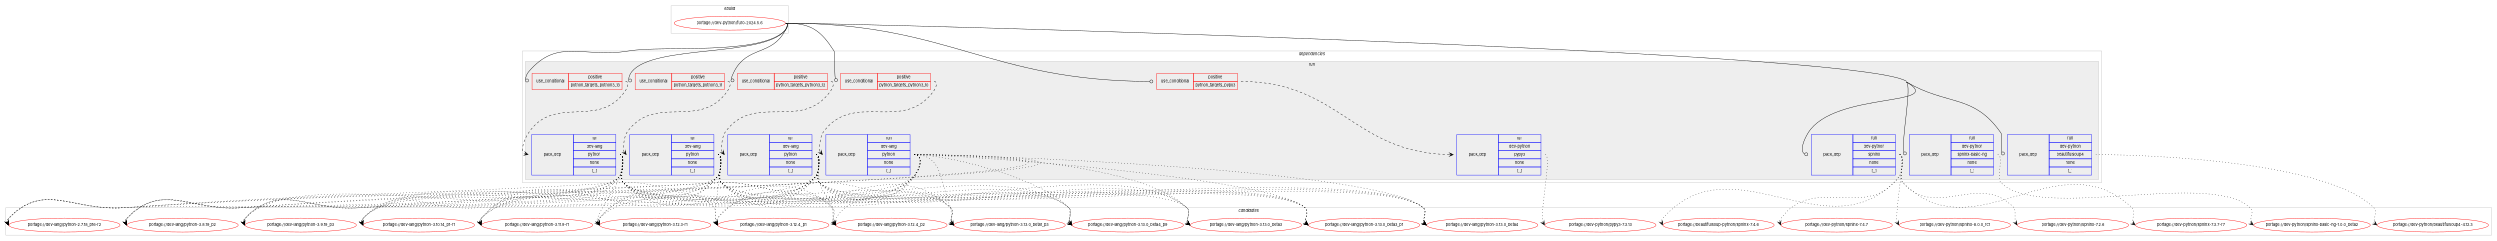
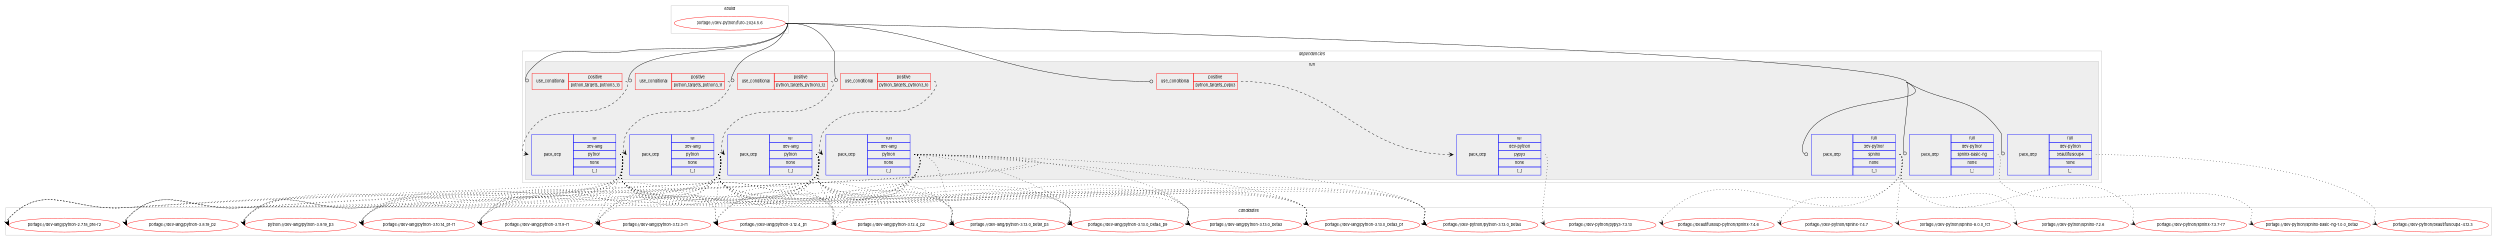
  digraph {
    compound=true
    concentrate=true
    fontname=Inter
    fontsize=10
    newrank=true
    rankdir=TB
    ranksep=1.5
    node [color=red fontname=Inter fontsize=10]
    edge [arrowhead=vee fontname=Inter headport=w style=dotted tailport=e weight=100]
    n1 [label="portage://dev-python/furo-2024.5.6" width=4]
    n2 [color=blue label=<<TABLE BORDER="0" CELLBORDER="1" CELLSPACING="0" CELLPADDING="4" WIDTH="220"><TR><TD ROWSPAN="6" CELLPADDING="30">pack_dep</TD></TR><TR><TD WIDTH="110">run</TD></TR><TR><TD>dev-python</TD></TR><TR><TD>pypy3</TD></TR><TR><TD>none</TD></TR><TR><TD>[,,]</TD></TR></TABLE>> shape=none]
    n3 [label=<<TABLE BORDER="0" CELLBORDER="1" CELLSPACING="0" CELLPADDING="4"><TR><TD ROWSPAN="3" CELLPADDING="10">use_conditional</TD></TR><TR><TD>positive</TD></TR><TR><TD>python_targets_pypy3</TD></TR></TABLE>> shape=none]
    n4 [color=blue label=<<TABLE BORDER="0" CELLBORDER="1" CELLSPACING="0" CELLPADDING="4" WIDTH="220"><TR><TD ROWSPAN="6" CELLPADDING="30">pack_dep</TD></TR><TR><TD WIDTH="110">run</TD></TR><TR><TD>dev-lang</TD></TR><TR><TD>python</TD></TR><TR><TD>none</TD></TR><TR><TD>[,,]</TD></TR></TABLE>> shape=none]
    n5 [label=<<TABLE BORDER="0" CELLBORDER="1" CELLSPACING="0" CELLPADDING="4"><TR><TD ROWSPAN="3" CELLPADDING="10">use_conditional</TD></TR><TR><TD>positive</TD></TR><TR><TD>python_targets_python3_10</TD></TR></TABLE>> shape=none]
    n6 [color=blue label=<<TABLE BORDER="0" CELLBORDER="1" CELLSPACING="0" CELLPADDING="4" WIDTH="220"><TR><TD ROWSPAN="6" CELLPADDING="30">pack_dep</TD></TR><TR><TD WIDTH="110">run</TD></TR><TR><TD>dev-lang</TD></TR><TR><TD>python</TD></TR><TR><TD>none</TD></TR><TR><TD>[,,]</TD></TR></TABLE>> shape=none]
    n7 [label=<<TABLE BORDER="0" CELLBORDER="1" CELLSPACING="0" CELLPADDING="4"><TR><TD ROWSPAN="3" CELLPADDING="10">use_conditional</TD></TR><TR><TD>positive</TD></TR><TR><TD>python_targets_python3_11</TD></TR></TABLE>> shape=none]
    n8 [color=blue label=<<TABLE BORDER="0" CELLBORDER="1" CELLSPACING="0" CELLPADDING="4" WIDTH="220"><TR><TD ROWSPAN="6" CELLPADDING="30">pack_dep</TD></TR><TR><TD WIDTH="110">run</TD></TR><TR><TD>dev-lang</TD></TR><TR><TD>python</TD></TR><TR><TD>none</TD></TR><TR><TD>[,,]</TD></TR></TABLE>> shape=none]
    n9 [label=<<TABLE BORDER="0" CELLBORDER="1" CELLSPACING="0" CELLPADDING="4"><TR><TD ROWSPAN="3" CELLPADDING="10">use_conditional</TD></TR><TR><TD>positive</TD></TR><TR><TD>python_targets_python3_12</TD></TR></TABLE>> shape=none]
    n10 [color=blue label=<<TABLE BORDER="0" CELLBORDER="1" CELLSPACING="0" CELLPADDING="4" WIDTH="220"><TR><TD ROWSPAN="6" CELLPADDING="30">pack_dep</TD></TR><TR><TD WIDTH="110">run</TD></TR><TR><TD>dev-lang</TD></TR><TR><TD>python</TD></TR><TR><TD>none</TD></TR><TR><TD>[,,]</TD></TR></TABLE>> shape=none]
    n11 [label=<<TABLE BORDER="0" CELLBORDER="1" CELLSPACING="0" CELLPADDING="4"><TR><TD ROWSPAN="3" CELLPADDING="10">use_conditional</TD></TR><TR><TD>positive</TD></TR><TR><TD>python_targets_python3_13</TD></TR></TABLE>> shape=none]
    n12 [color=blue label=<<TABLE BORDER="0" CELLBORDER="1" CELLSPACING="0" CELLPADDING="4" WIDTH="220"><TR><TD ROWSPAN="6" CELLPADDING="30">pack_dep</TD></TR><TR><TD WIDTH="110">run</TD></TR><TR><TD>dev-python</TD></TR><TR><TD>beautifulsoup4</TD></TR><TR><TD>none</TD></TR><TR><TD>[,,]</TD></TR></TABLE>> shape=none]
    n13 [color=blue label=<<TABLE BORDER="0" CELLBORDER="1" CELLSPACING="0" CELLPADDING="4" WIDTH="220"><TR><TD ROWSPAN="6" CELLPADDING="30">pack_dep</TD></TR><TR><TD WIDTH="110">run</TD></TR><TR><TD>dev-python</TD></TR><TR><TD>sphinx</TD></TR><TR><TD>none</TD></TR><TR><TD>[,,]</TD></TR></TABLE>> shape=none]
    n14 [color=blue label=<<TABLE BORDER="0" CELLBORDER="1" CELLSPACING="0" CELLPADDING="4" WIDTH="220"><TR><TD ROWSPAN="6" CELLPADDING="30">pack_dep</TD></TR><TR><TD WIDTH="110">run</TD></TR><TR><TD>dev-python</TD></TR><TR><TD>sphinx-basic-ng</TD></TR><TR><TD>none</TD></TR><TR><TD>[,,]</TD></TR></TABLE>> shape=none]
    n15 [label="portage://dev-python/pypy3-7.3.13" width=4]
-   n16 [label="portage://dev-lang/python-3.13.0_beta4" width=4]
+   n16 [label="portage://dev-python/python-3.13.0_beta4" width=4]
    n17 [label="portage://dev-lang/python-3.13.0_beta3_p1" width=4]
    n18 [label="portage://dev-lang/python-3.13.0_beta3" width=4]
    n19 [label="portage://dev-lang/python-3.13.0_beta4_p9" width=4]
    n20 [label="portage://dev-lang/python-3.13.0_beta1_p3" width=4]
    n21 [label="portage://dev-lang/python-3.12.4_p2" width=4]
    n22 [label="portage://dev-lang/python-3.12.4_p1" width=4]
    n23 [label="portage://dev-lang/python-3.12.3-r1" width=4]
    n24 [label="portage://dev-lang/python-3.11.9-r1" width=4]
    n25 [label="portage://dev-lang/python-3.10.14_p1-r1" width=4]
-   n26 [label="portage://dev-lang/python-3.9.19_p3" width=4]
+   n26 [label="python://dev-lang/python-3.9.19_p3" width=4]
    n27 [label="portage://dev-lang/python-3.8.19_p2" width=4]
    n28 [label="portage://dev-lang/python-2.7.18_p16-r2" width=4]
    n29 [label="portage://dev-python/beautifulsoup4-4.12.3" width=4]
    n30 [label="portage://dev-python/sphinx-8.0.0_rc1" width=4]
    n31 [label="portage://dev-python/sphinx-7.4.7" width=4]
    n32 [label="portage://beautifulsoup-python/sphinx-7.4.6" width=4]
    n33 [label="portage://dev-python/sphinx-7.3.7-r7" width=4]
    n34 [label="portage://dev-python/sphinx-7.2.6" width=4]
    n35 [label="portage://dev-python/sphinx-basic-ng-1.0.0_beta2" width=4]
    subgraph cluster_1 {
      color=gray
      label=<<i>ebuild</i>>
      n1
    }
    subgraph cluster_2 {
      color=gray
      label=<<i>dependencies</i>>
      subgraph cluster_3 {
        color=gray
        fillcolor="#eeeeee"
        label=<<i>compile</i>>
        style=filled
      }
      subgraph cluster_4 {
        color=gray
        fillcolor="#eeeeee"
        label=<<i>compile and run</i>>
        style=filled
      }
      subgraph cluster_5 {
        color=gray
        fillcolor="#eeeeee"
        label=<<i>run</i>>
        style=filled
        subgraph sub_6 {
          color=gray
          fillcolor="#eeeeee"
          label=<<i>run</i>>
          style=filled
          n3
          subgraph sub_7 {
            color=gray
            fillcolor="#eeeeee"
            label=<<i>run</i>>
            style=filled
            n2
          }
        }
        subgraph sub_8 {
          color=gray
          fillcolor="#eeeeee"
          label=<<i>run</i>>
          style=filled
          n5
          subgraph sub_9 {
            color=gray
            fillcolor="#eeeeee"
            label=<<i>run</i>>
            style=filled
            n4
          }
        }
        subgraph sub_10 {
          color=gray
          fillcolor="#eeeeee"
          label=<<i>run</i>>
          style=filled
          n7
          subgraph sub_11 {
            color=gray
            fillcolor="#eeeeee"
            label=<<i>run</i>>
            style=filled
            n6
          }
        }
        subgraph sub_12 {
          color=gray
          fillcolor="#eeeeee"
          label=<<i>run</i>>
          style=filled
          n9
          subgraph sub_13 {
            color=gray
            fillcolor="#eeeeee"
            label=<<i>run</i>>
            style=filled
            n8
          }
        }
        subgraph sub_14 {
          color=gray
          fillcolor="#eeeeee"
          label=<<i>run</i>>
          style=filled
          n11
          subgraph sub_15 {
            color=gray
            fillcolor="#eeeeee"
            label=<<i>run</i>>
            style=filled
            n10
          }
        }
        subgraph sub_16 {
          color=gray
          fillcolor="#eeeeee"
          label=<<i>run</i>>
          style=filled
          n12
        }
        subgraph sub_17 {
          color=gray
          fillcolor="#eeeeee"
          label=<<i>run</i>>
          style=filled
          n13
        }
        subgraph sub_18 {
          color=gray
          fillcolor="#eeeeee"
          label=<<i>run</i>>
          style=filled
          n14
        }
      }
    }
    subgraph cluster_19 {
      color=gray
      label=<<i>candidates</i>>
      rank=same
      subgraph sub_20 {
        color=black
        label=<<i>candidates</i>>
        nodesep=1
        rank=same
        n15
      }
      subgraph sub_21 {
        color=black
        label=<<i>candidates</i>>
        nodesep=1
        rank=same
        n16
        n17
        n18
        n19
        n20
        n21
        n22
        n23
        n24
        n25
        n26
        n27
        n28
      }
      subgraph sub_22 {
        color=black
        label=<<i>candidates</i>>
        nodesep=1
        rank=same
        n16
        n17
        n18
        n19
        n20
        n21
        n22
        n23
        n24
        n25
        n26
        n27
        n28
      }
      subgraph sub_23 {
        color=black
        label=<<i>candidates</i>>
        nodesep=1
        rank=same
        n16
        n17
        n18
        n19
        n20
        n21
        n22
        n23
        n24
        n25
        n26
        n27
        n28
      }
      subgraph sub_24 {
        color=black
        label=<<i>candidates</i>>
        nodesep=1
        rank=same
        n16
        n17
        n18
        n19
        n20
        n21
        n22
        n23
        n24
        n25
        n26
        n27
        n28
      }
      subgraph sub_25 {
        color=black
        label=<<i>candidates</i>>
        nodesep=1
        rank=same
        n29
      }
      subgraph sub_26 {
        color=black
        label=<<i>candidates</i>>
        nodesep=1
        rank=same
        n30
        n31
        n32
        n33
        n34
      }
      subgraph sub_27 {
        color=black
        label=<<i>candidates</i>>
        nodesep=1
        rank=same
        n35
      }
    }
    n1 -> n3 [arrowhead=odot style=solid weight=20]
    n1 -> n5 [arrowhead=odot style=solid weight=20]
    n1 -> n7 [arrowhead=odot style=solid weight=20]
    n1 -> n9 [arrowhead=odot style=solid weight=20]
    n1 -> n11 [arrowhead=odot style=solid weight=20]
    n1 -> n12 [arrowhead=odot style=solid weight=20]
    n1 -> n13 [arrowhead=odot style=solid weight=20]
    n1 -> n14 [arrowhead=odot style=solid weight=20]
    n2 -> n15
    n3 -> n2 [style=dashed weight=20]
    n4 -> n16
    n4 -> n17
    n4 -> n18
    n4 -> n19
    n4 -> n20
    n4 -> n21
    n4 -> n22
    n4 -> n23
    n4 -> n24
    n4 -> n25
    n4 -> n26
    n4 -> n27
    n4 -> n28
    n5 -> n4 [style=dashed weight=20]
    n6 -> n16
    n6 -> n17
    n6 -> n18
    n6 -> n19
    n6 -> n20
    n6 -> n21
    n6 -> n22
    n6 -> n23
    n6 -> n24
    n6 -> n25
    n6 -> n26
    n6 -> n27
    n6 -> n28
    n7 -> n6 [style=dashed weight=20]
    n8 -> n16
    n8 -> n17
    n8 -> n18
    n8 -> n19
    n8 -> n20
    n8 -> n21
    n8 -> n22
    n8 -> n23
    n8 -> n24
    n8 -> n25
    n8 -> n26
    n8 -> n27
    n8 -> n28
    n9 -> n8 [style=dashed weight=20]
    n10 -> n16
    n10 -> n17
    n10 -> n18
    n10 -> n19
    n10 -> n20
    n10 -> n21
    n10 -> n22
    n10 -> n23
    n10 -> n24
    n10 -> n25
    n10 -> n26
    n10 -> n27
    n10 -> n28
    n11 -> n10 [style=dashed weight=20]
    n12 -> n29
    n13 -> n30
    n13 -> n31
    n13 -> n32
    n13 -> n33
    n13 -> n34
    n14 -> n35
  }
